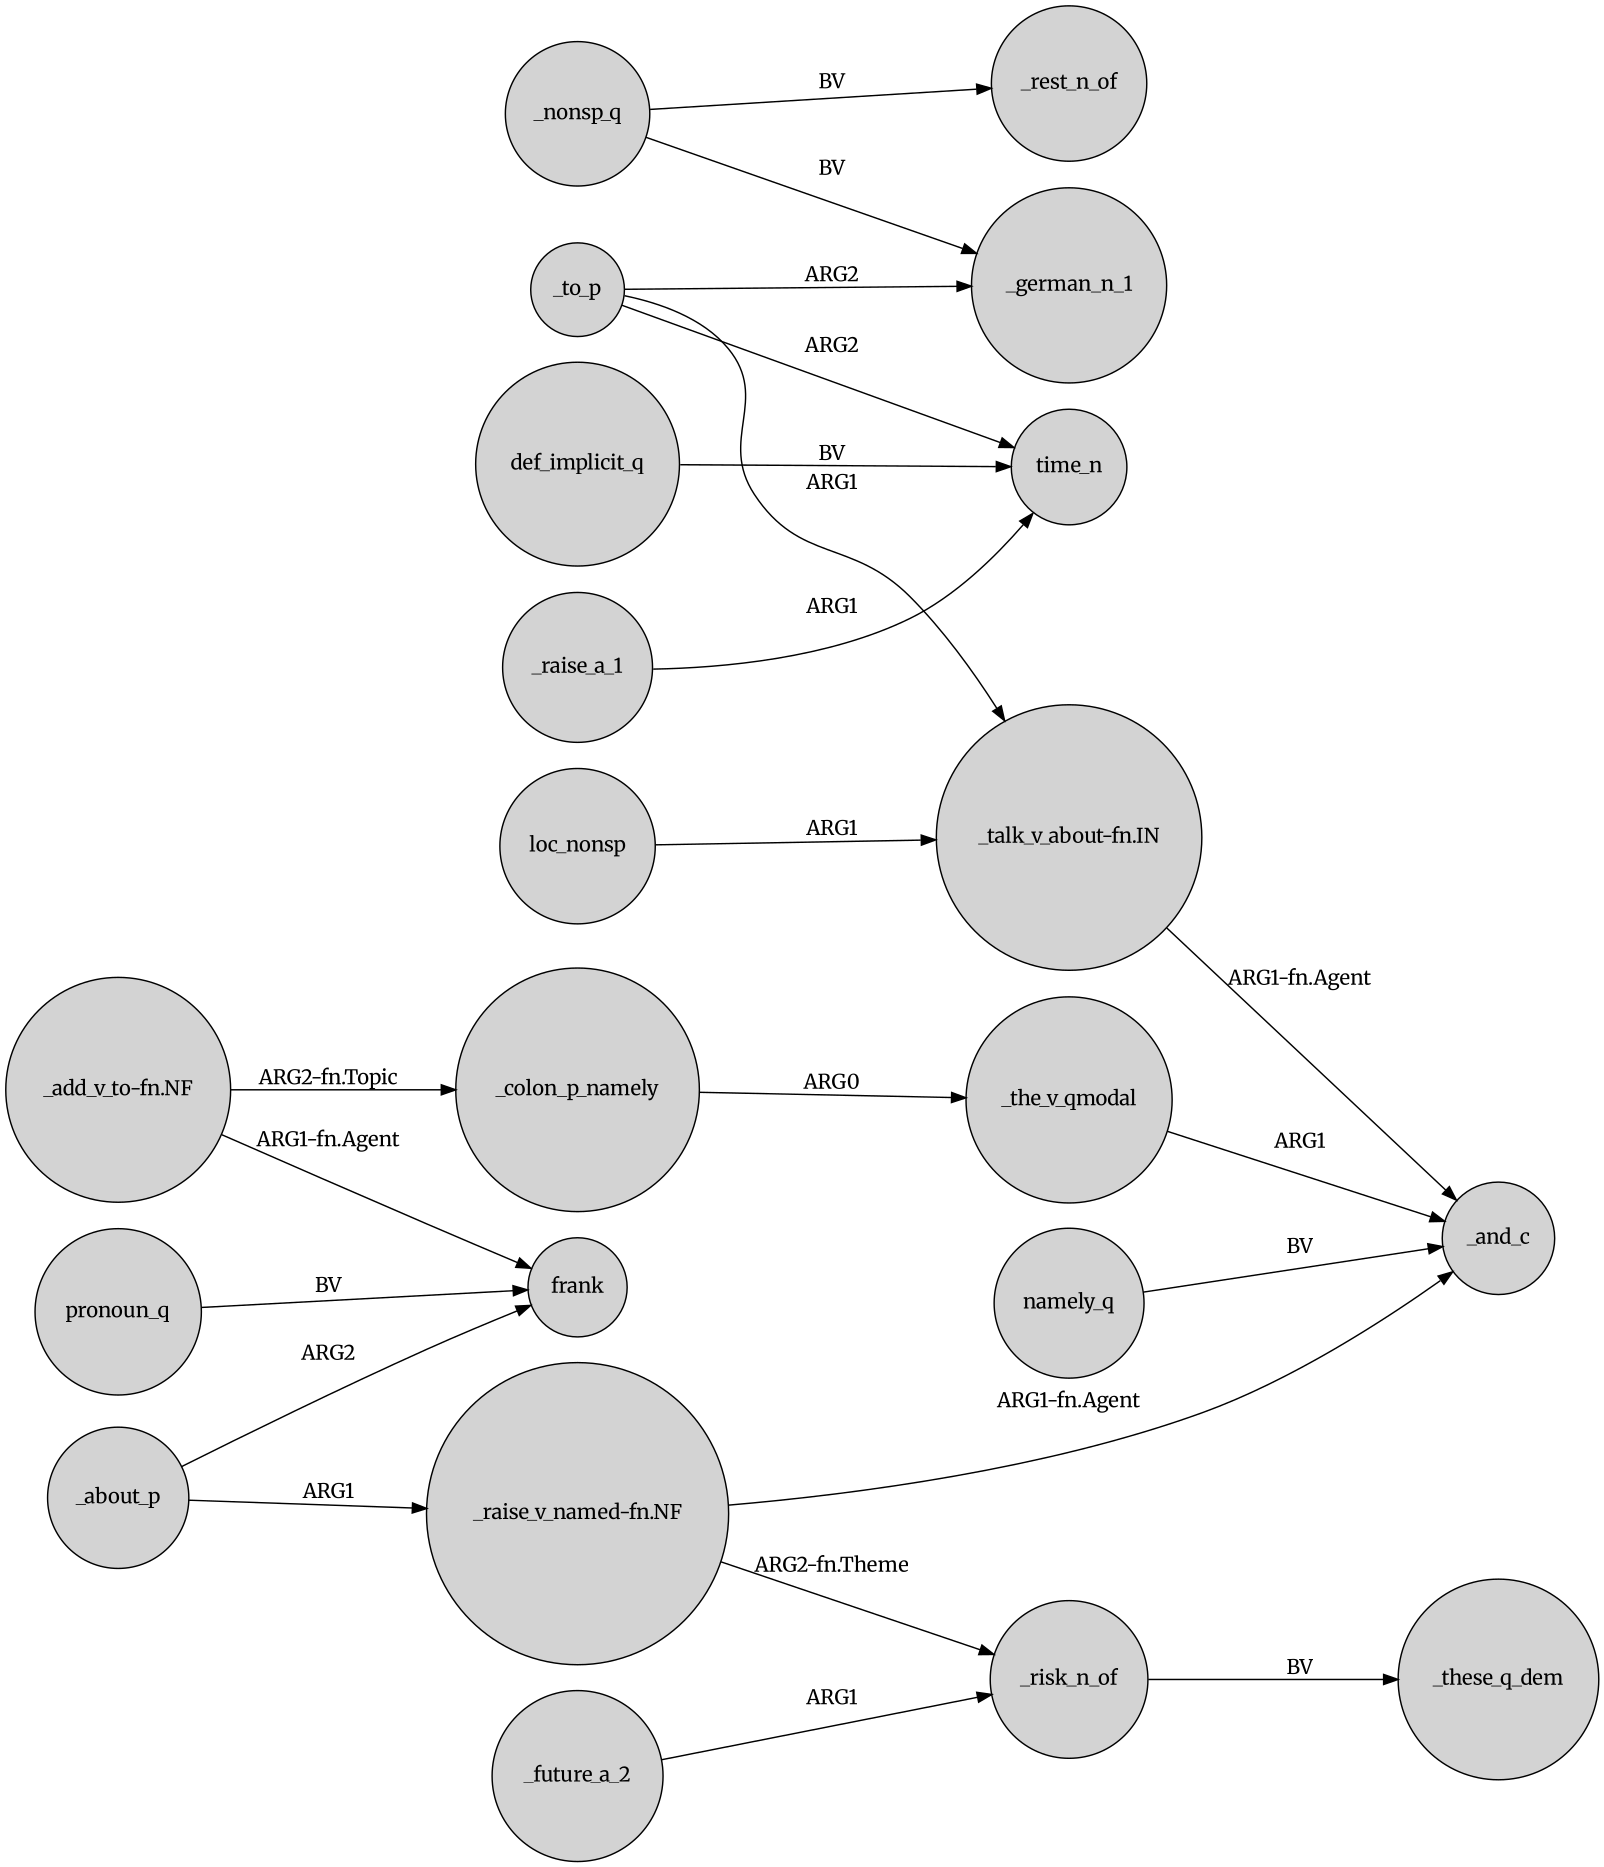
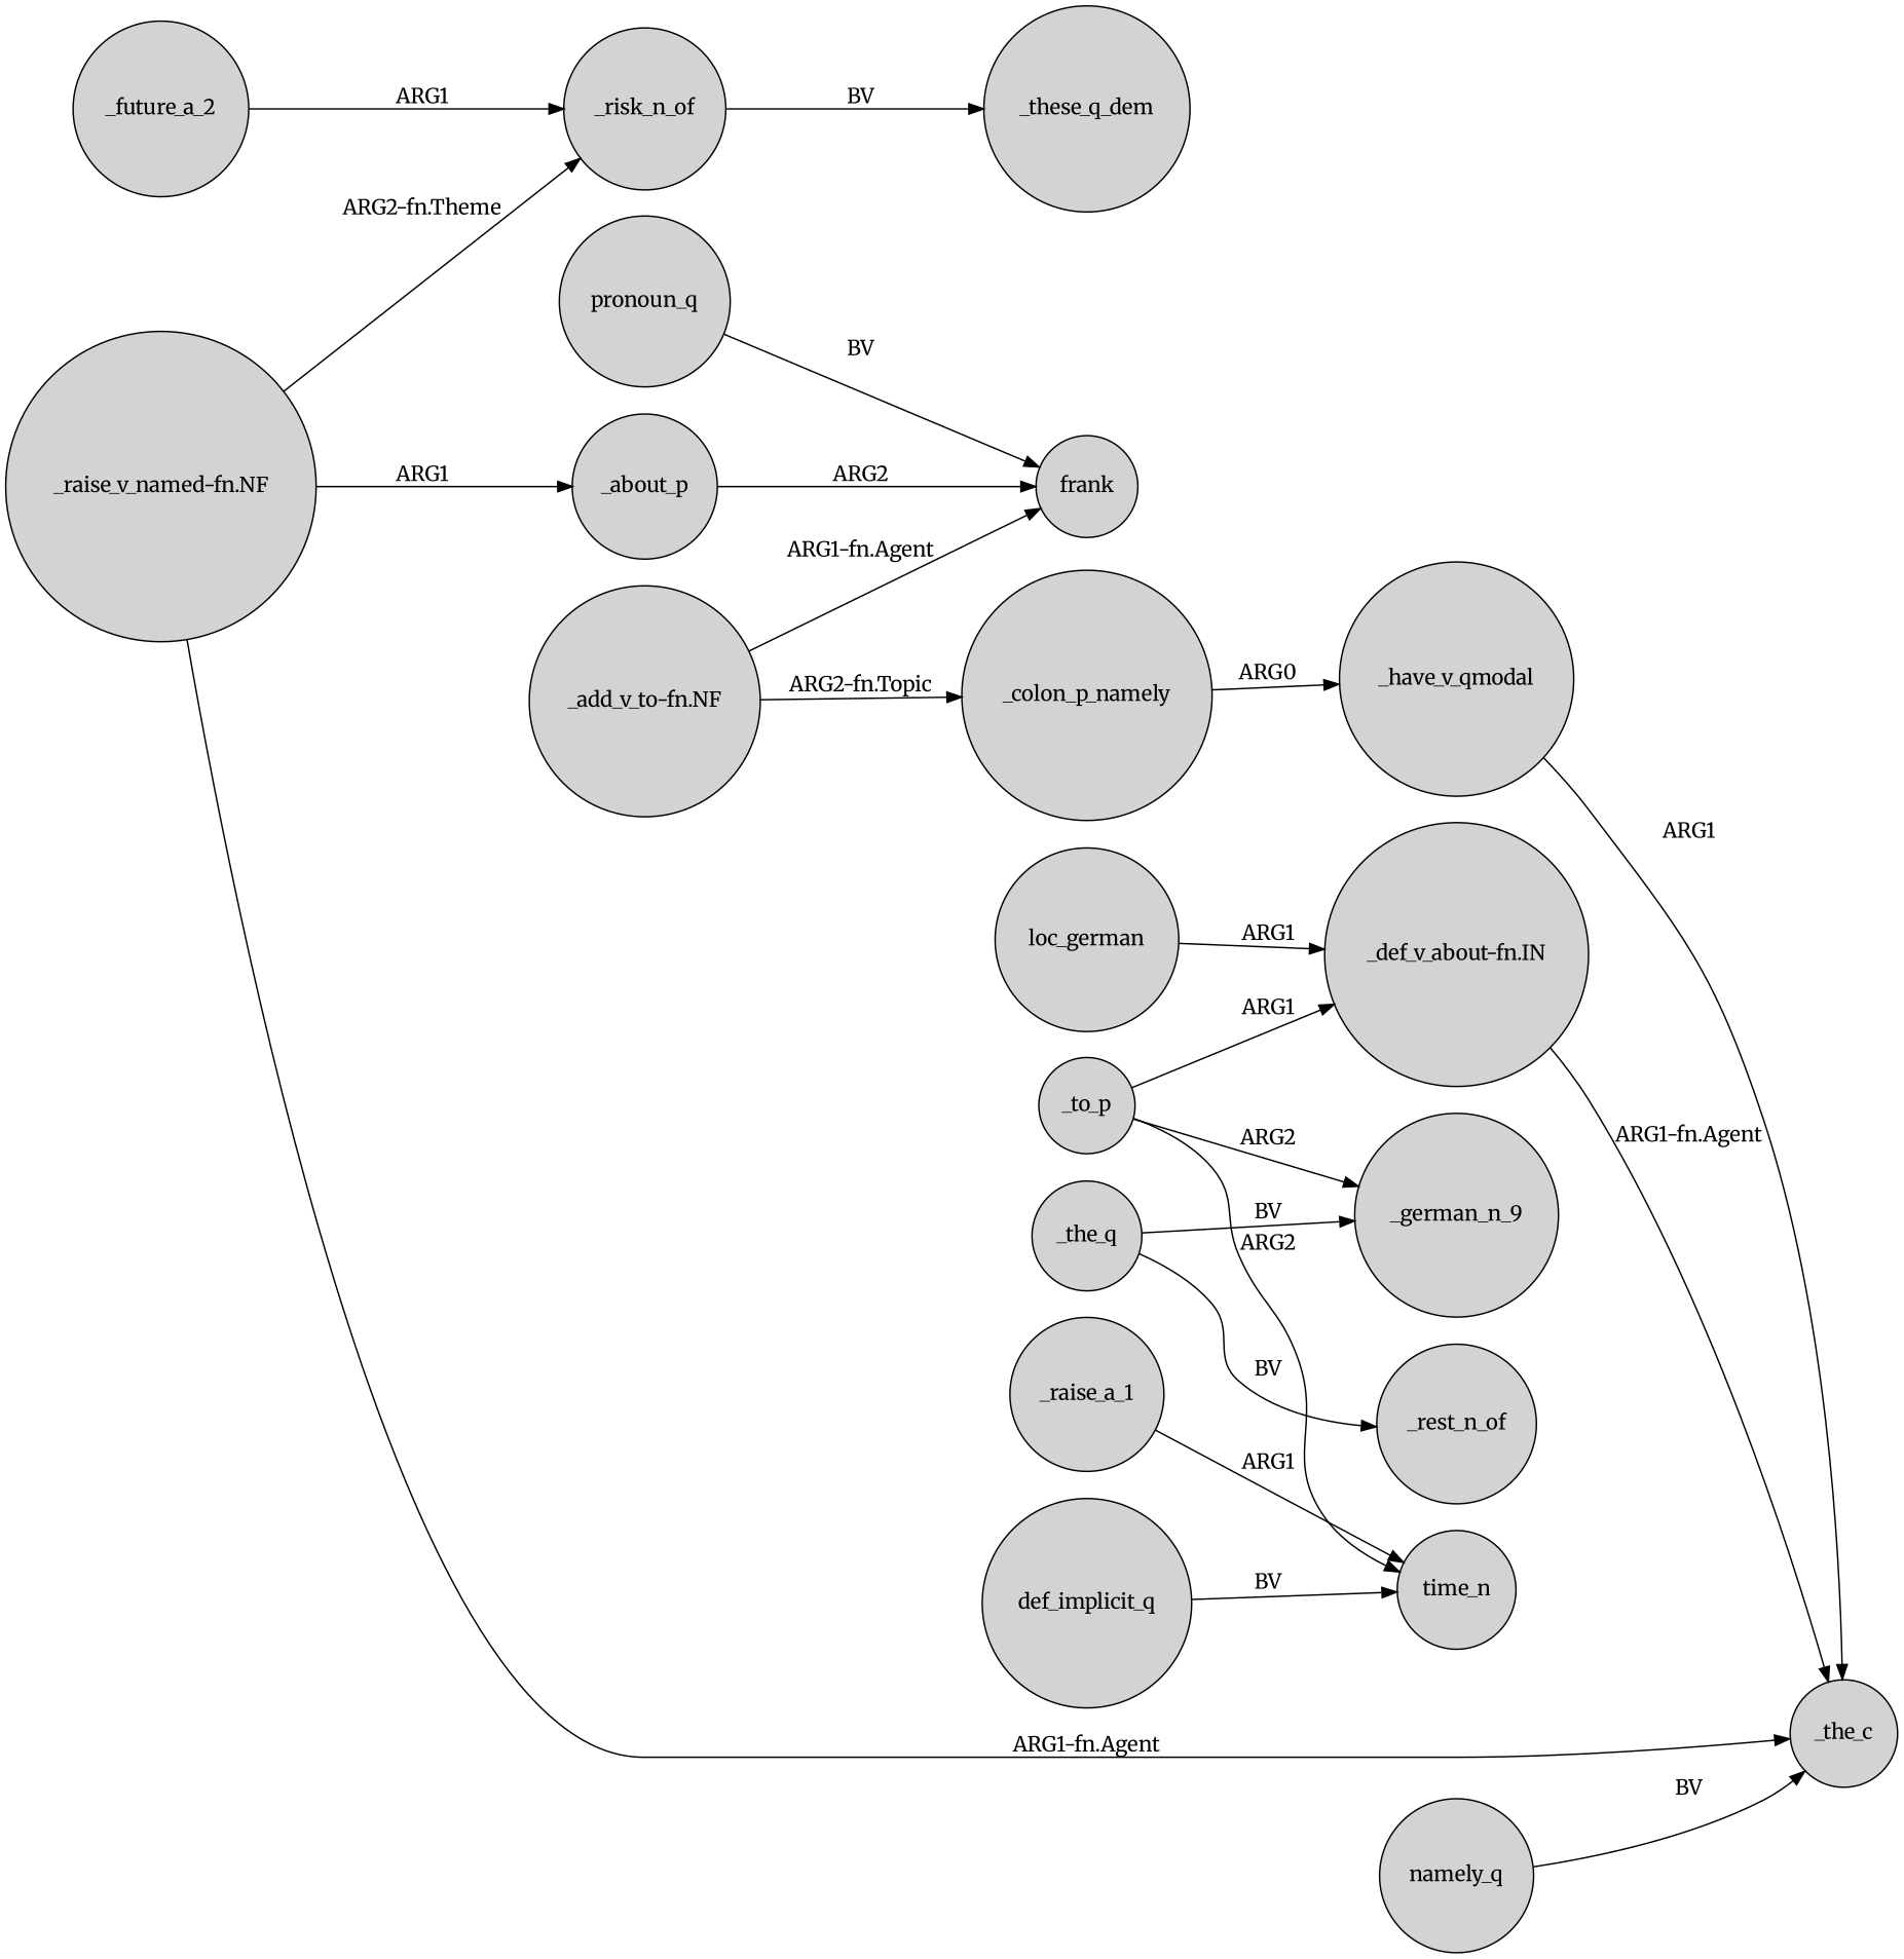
  digraph {
    fontname=Merriweather
    rankdir=LR
    node [fontname=Merriweather shape=circle style=filled]
    edge [fontname=Merriweather]
    _risk_n_of
    _these_q_dem
-   loc_nonsp
-   "_talk_v_about-fn.IN"
-   _and_c
-   _the_q [label=_nonsp_q]
-   _german_n_1
+   loc_nonsp [label=loc_german]
+   "_talk_v_about-fn.IN" [label="_def_v_about-fn.IN"]
+   _and_c [label=_the_c]
+   _the_q
+   _german_n_1 [label=_german_n_9]
    _rest_n_of
    _to_p
    time_n
-   _have_v_qmodal [label=_the_v_qmodal]
+   _have_v_qmodal
    _colon_p_namely
    n13 [label=frank]
    pronoun_q
    "_add_v_to-fn.NF"
    n16 [label=_about_p]
    n17 [label="_raise_v_named-fn.NF"]
    n18 [label=_future_a_2]
    n19 [label=_raise_a_1]
    n20 [label=namely_q]
    def_implicit_q
    _risk_n_of -> _these_q_dem [label=BV]
    loc_nonsp -> "_talk_v_about-fn.IN" [label=ARG1]
    "_talk_v_about-fn.IN" -> _and_c [label="ARG1-fn.Agent"]
    _the_q -> _german_n_1 [label=BV]
    _the_q -> _rest_n_of [label=BV]
    _to_p -> "_talk_v_about-fn.IN" [label=ARG1]
    _to_p -> _german_n_1 [label=ARG2]
    _to_p -> time_n [label=ARG2]
    _have_v_qmodal -> _and_c [label=ARG1]
    _colon_p_namely -> _have_v_qmodal [label=ARG0]
    pronoun_q -> n13 [label=BV]
    "_add_v_to-fn.NF" -> _colon_p_namely [label="ARG2-fn.Topic"]
    "_add_v_to-fn.NF" -> n13 [label="ARG1-fn.Agent"]
    n16 -> n13 [label=ARG2]
-   n16 -> n17 [label=ARG1]
+   n17 -> n16 [label=ARG1]
    n17 -> _risk_n_of [label="ARG2-fn.Theme"]
    n17 -> _and_c [label="ARG1-fn.Agent"]
    n18 -> _risk_n_of [label=ARG1]
    n19 -> time_n [label=ARG1]
    n20 -> _and_c [label=BV]
    def_implicit_q -> time_n [label=BV]
  }
